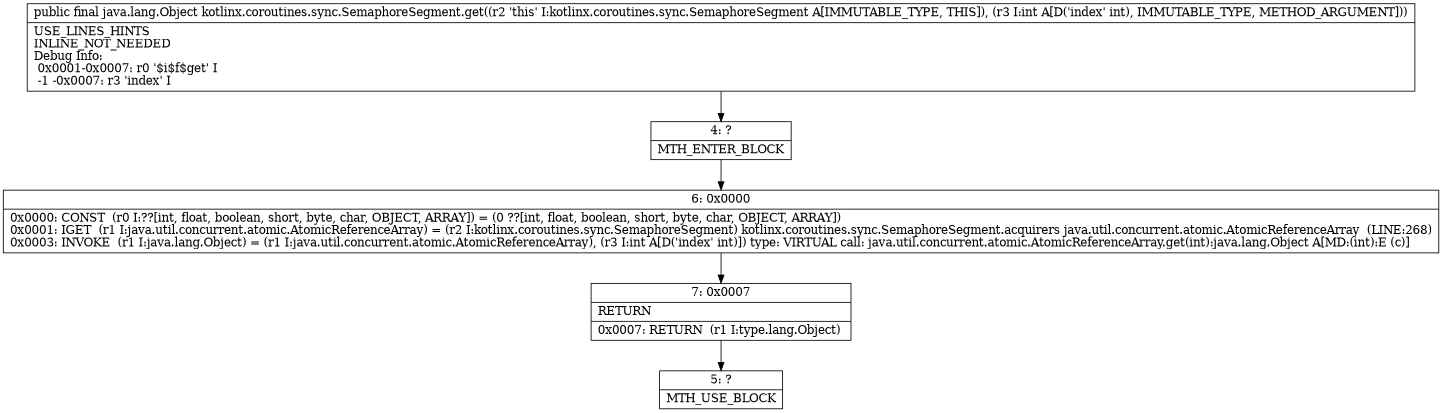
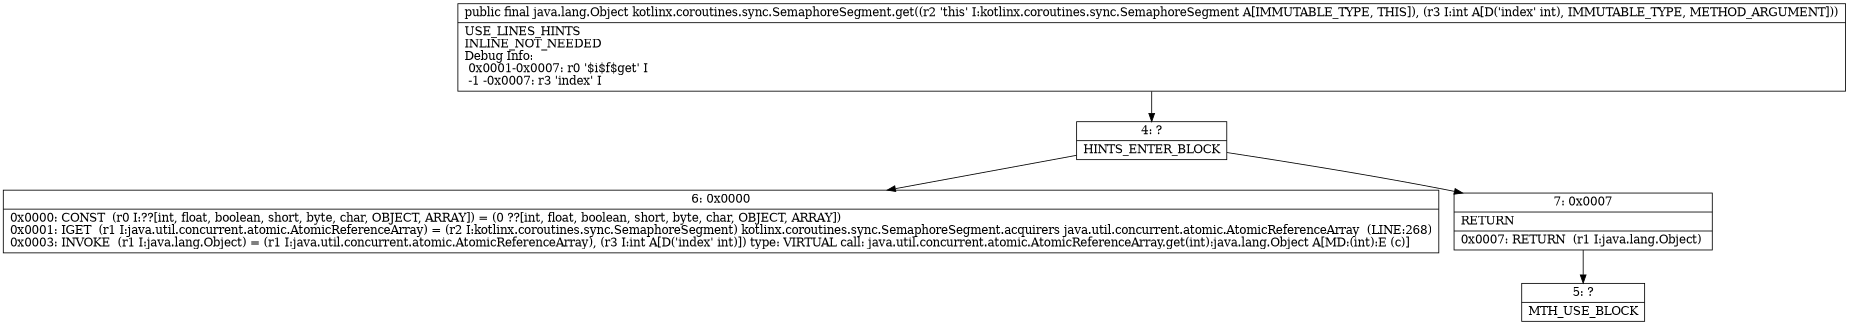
  digraph {
    node [shape=record]
-   n1 [label="{4\:\ ?|MTH_ENTER_BLOCK\l}"]
+   n1 [label="{4\:\ ?|HINTS_ENTER_BLOCK\l}"]
    n2 [label="{6\:\ 0x0000|0x0000: CONST  (r0 I:??[int, float, boolean, short, byte, char, OBJECT, ARRAY]) = (0 ??[int, float, boolean, short, byte, char, OBJECT, ARRAY]) \l0x0001: IGET  (r1 I:java.util.concurrent.atomic.AtomicReferenceArray) = (r2 I:kotlinx.coroutines.sync.SemaphoreSegment) kotlinx.coroutines.sync.SemaphoreSegment.acquirers java.util.concurrent.atomic.AtomicReferenceArray  (LINE:268)\l0x0003: INVOKE  (r1 I:java.lang.Object) = (r1 I:java.util.concurrent.atomic.AtomicReferenceArray), (r3 I:int A[D('index' int)]) type: VIRTUAL call: java.util.concurrent.atomic.AtomicReferenceArray.get(int):java.lang.Object A[MD:(int):E (c)]\l}"]
-   n3 [label="{7\:\ 0x0007|RETURN\l|0x0007: RETURN  (r1 I:type.lang.Object) \l}"]
+   n3 [label="{7\:\ 0x0007|RETURN\l|0x0007: RETURN  (r1 I:java.lang.Object) \l}"]
    n4 [label="{5\:\ ?|MTH_USE_BLOCK\l}"]
    n5 [label="{public final java.lang.Object kotlinx.coroutines.sync.SemaphoreSegment.get((r2 'this' I:kotlinx.coroutines.sync.SemaphoreSegment A[IMMUTABLE_TYPE, THIS]), (r3 I:int A[D('index' int), IMMUTABLE_TYPE, METHOD_ARGUMENT]))  | USE_LINES_HINTS\lINLINE_NOT_NEEDED\lDebug Info:\l  0x0001\-0x0007: r0 '$i$f$get' I\l  \-1 \-0x0007: r3 'index' I\l}"]
    n1 -> n2
-   n2 -> n3
+   n1 -> n3
    n3 -> n4
    n5 -> n1
  }
